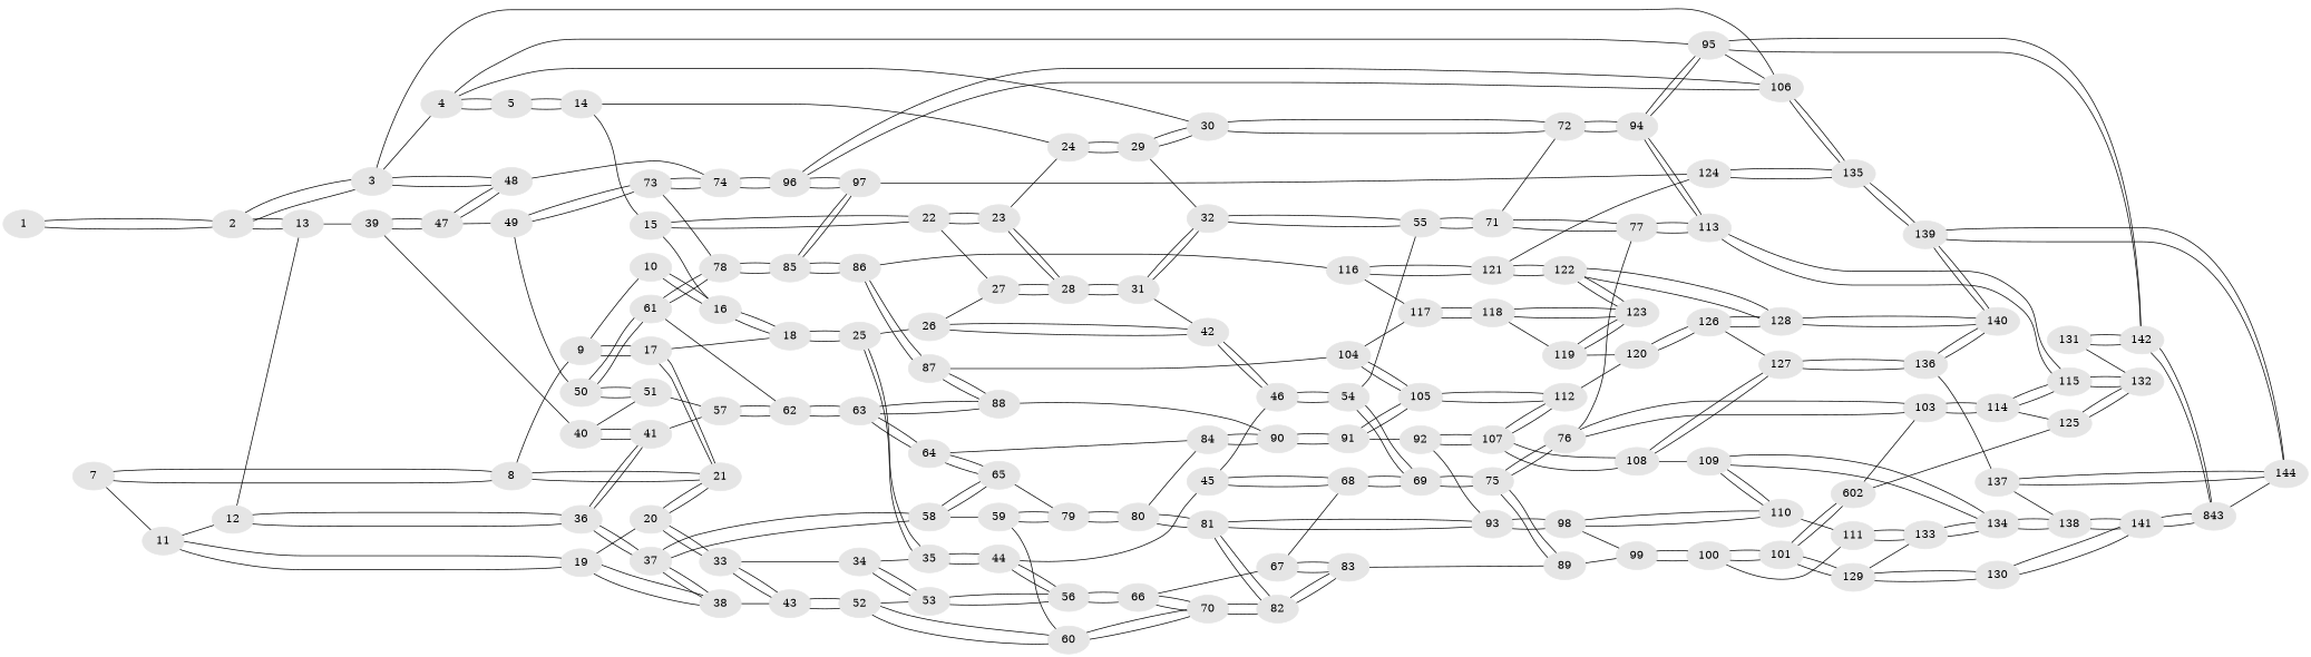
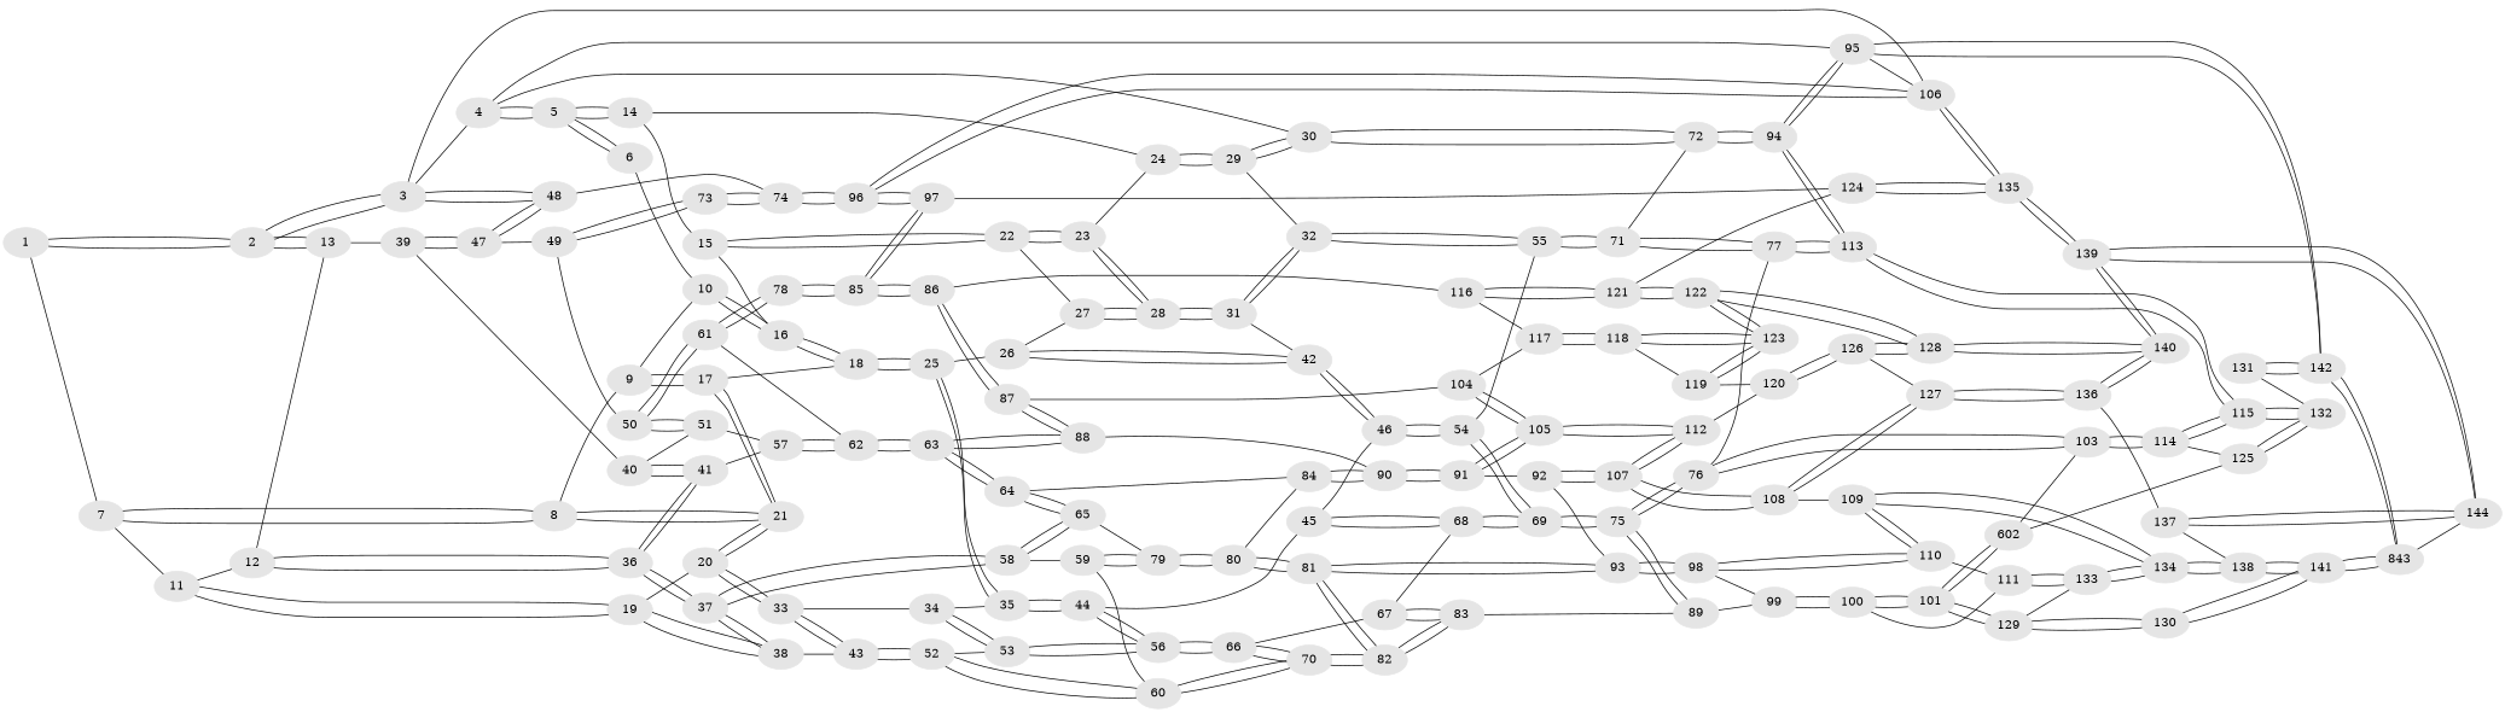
  graph {
    fontname="DejaVu Serif"
    rankdir=LR
    node [color=gray90 fontname="DejaVu Serif" style=filled]
    edge [fontname="DejaVu Serif"]
    1
    2
    7
    3
    13
    8
    11
    4
    48
    106
    39
    5
    30
    95
    74
    135
+   6
    14
    72
    142
    10
    15
    24
    16
    9
    21
    12
    19
    17
    18
    36
    20
    38
    37
    41
    40
    47
    22
    29
    23
    27
    25
    26
    35
    33
    43
    34
    28
    31
    32
    42
    44
    46
    55
    94
    71
    53
    52
    56
    45
    58
    57
    59
    65
    51
    49
    62
    54
    60
    68
    66
    69
    50
    73
    96
    61
    78
    70
    75
    77
    67
    63
    79
    80
    82
    85
    64
    88
    84
    90
    83
    89
    76
    113
    97
    103
    99
    114
    115
    86
    81
    93
    98
    91
    87
    116
    124
    104
    117
    121
    105
    100
    92
    107
    112
    108
    110
    n118 [label=843]
    111
    101
    n121 [label=602]
    129
    133
    125
    130
    132
    118
    120
    139
    109
    127
    134
    136
    138
    126
    122
    119
    123
    128
    140
    137
    141
    131
    144
    1 -- 2
    1 -- 2
+   1 -- 7
    2 -- 3
    2 -- 3
    2 -- 13
    2 -- 13
    7 -- 8
    7 -- 8
    7 -- 11
    3 -- 4
    3 -- 48
    3 -- 48
    3 -- 106
    13 -- 39
    8 -- 9
    8 -- 21
    8 -- 21
    11 -- 12
    11 -- 19
    11 -- 19
    4 -- 5
    4 -- 5
    4 -- 30
    4 -- 95
    48 -- 74
    106 -- 135
    106 -- 135
    39 -- 40
    39 -- 47
    39 -- 47
+   5 -- 6
+   5 -- 6
    5 -- 14
    5 -- 14
    30 -- 72
    30 -- 72
    95 -- 106
    95 -- 142
    95 -- 142
    74 -- 96
    74 -- 96
    135 -- 139
    135 -- 139
+   6 -- 10
    14 -- 15
    14 -- 24
    72 -- 94
    72 -- 94
    142 -- n118
    142 -- n118
    10 -- 16
    10 -- 16
    15 -- 16
    15 -- 22
    15 -- 22
    24 -- 29
    24 -- 29
    16 -- 18
    16 -- 18
    9 -- 10
    9 -- 17
    9 -- 17
    12 -- 13
    12 -- 36
    12 -- 36
    19 -- 20
    19 -- 38
    19 -- 38
    17 -- 21
    17 -- 21
    17 -- 18
    18 -- 25
    18 -- 25
    36 -- 37
    36 -- 37
    36 -- 41
    36 -- 41
    20 -- 21
    20 -- 21
    20 -- 33
    20 -- 33
    38 -- 43
    37 -- 38
    37 -- 38
    37 -- 58
    37 -- 58
    41 -- 57
    40 -- 41
    40 -- 41
    40 -- 51
    47 -- 48
    47 -- 48
    47 -- 49
    22 -- 23
    22 -- 23
    22 -- 27
    29 -- 30
    29 -- 30
    29 -- 32
    23 -- 24
    23 -- 28
    23 -- 28
    27 -- 28
    27 -- 28
    25 -- 26
    25 -- 35
    25 -- 35
    26 -- 27
    26 -- 42
    26 -- 42
    35 -- 44
    35 -- 44
    33 -- 43
    33 -- 43
    33 -- 34
    43 -- 52
    43 -- 52
    34 -- 35
    34 -- 53
    34 -- 53
    28 -- 31
    28 -- 31
    31 -- 32
    31 -- 32
    31 -- 42
    32 -- 55
    32 -- 55
    42 -- 46
    42 -- 46
    44 -- 56
    44 -- 56
    44 -- 45
    46 -- 54
    46 -- 54
    55 -- 71
    55 -- 71
    94 -- 95
    94 -- 95
    94 -- 113
    94 -- 113
    71 -- 72
    71 -- 77
    71 -- 77
    53 -- 56
    53 -- 56
    52 -- 53
    52 -- 60
    52 -- 60
    56 -- 66
    56 -- 66
    45 -- 46
    45 -- 68
    45 -- 68
    58 -- 59
    58 -- 65
    58 -- 65
    57 -- 62
    57 -- 62
    59 -- 60
    59 -- 79
    59 -- 79
    65 -- 79
    51 -- 57
    49 -- 50
    49 -- 73
    49 -- 73
    62 -- 63
    62 -- 63
    54 -- 55
    54 -- 69
    54 -- 69
    60 -- 70
    60 -- 70
    68 -- 69
    68 -- 69
    66 -- 70
    66 -- 70
    66 -- 67
    69 -- 75
    69 -- 75
    50 -- 51
    50 -- 51
    50 -- 61
    50 -- 61
    73 -- 74
    73 -- 74
-   73 -- 78
    96 -- 106
    96 -- 106
    96 -- 97
    96 -- 97
    61 -- 62
    61 -- 78
    61 -- 78
    78 -- 85
    78 -- 85
    70 -- 82
    70 -- 82
    75 -- 89
    75 -- 89
    75 -- 76
    75 -- 76
    77 -- 113
    77 -- 113
    67 -- 68
    67 -- 83
    67 -- 83
    63 -- 64
    63 -- 64
    63 -- 88
    63 -- 88
    79 -- 80
    79 -- 80
    80 -- 84
    80 -- 81
    80 -- 81
    82 -- 83
    82 -- 83
    85 -- 97
    85 -- 97
    85 -- 86
    85 -- 86
    64 -- 65
    64 -- 65
    64 -- 84
    88 -- 90
    84 -- 90
    84 -- 90
    90 -- 91
    90 -- 91
    83 -- 89
    89 -- 99
    76 -- 77
    76 -- 103
    76 -- 103
    113 -- 115
    113 -- 115
    97 -- 124
    103 -- 114
    103 -- 114
    99 -- 100
    99 -- 100
    114 -- 115
    114 -- 115
    114 -- 125
    115 -- 132
    115 -- 132
    86 -- 87
    86 -- 87
    86 -- 116
    81 -- 82
    81 -- 82
    81 -- 93
    81 -- 93
    93 -- 98
    93 -- 98
    98 -- 99
    98 -- 110
    98 -- 110
    91 -- 105
    91 -- 105
    91 -- 92
    87 -- 88
    87 -- 88
    87 -- 104
    116 -- 117
    116 -- 121
    116 -- 121
    124 -- 135
    124 -- 135
    104 -- 117
    104 -- 105
    104 -- 105
    117 -- 118
    117 -- 118
    121 -- 124
    121 -- 122
    121 -- 122
    105 -- 112
    105 -- 112
    100 -- 111
    100 -- 101
    100 -- 101
    92 -- 93
    92 -- 107
    92 -- 107
    107 -- 112
    107 -- 112
    107 -- 108
    107 -- 108
    112 -- 120
    108 -- 109
    108 -- 127
    108 -- 127
    110 -- 111
    n118 -- 144
    111 -- 133
    111 -- 133
    101 -- n121
    101 -- n121
    101 -- 129
    101 -- 129
    n121 -- 103
    n121 -- 125
    129 -- 133
    129 -- 130
    129 -- 130
    133 -- 134
    133 -- 134
    125 -- 132
    125 -- 132
    130 -- 141
    130 -- 141
    118 -- 119
    118 -- 123
    118 -- 123
    120 -- 126
    120 -- 126
    139 -- 140
    139 -- 140
    139 -- 144
    139 -- 144
    109 -- 110
    109 -- 110
    109 -- 134
    109 -- 134
    127 -- 136
    127 -- 136
    134 -- 138
    134 -- 138
    136 -- 140
    136 -- 140
    136 -- 137
    138 -- 141
    138 -- 141
    126 -- 127
    126 -- 128
    126 -- 128
    122 -- 123
    122 -- 123
    122 -- 128
    122 -- 128
    119 -- 120
    119 -- 123
    119 -- 123
    128 -- 140
    128 -- 140
    137 -- 138
    137 -- 144
    137 -- 144
    141 -- n118
    141 -- n118
    131 -- 142
    131 -- 142
    131 -- 132
  }
